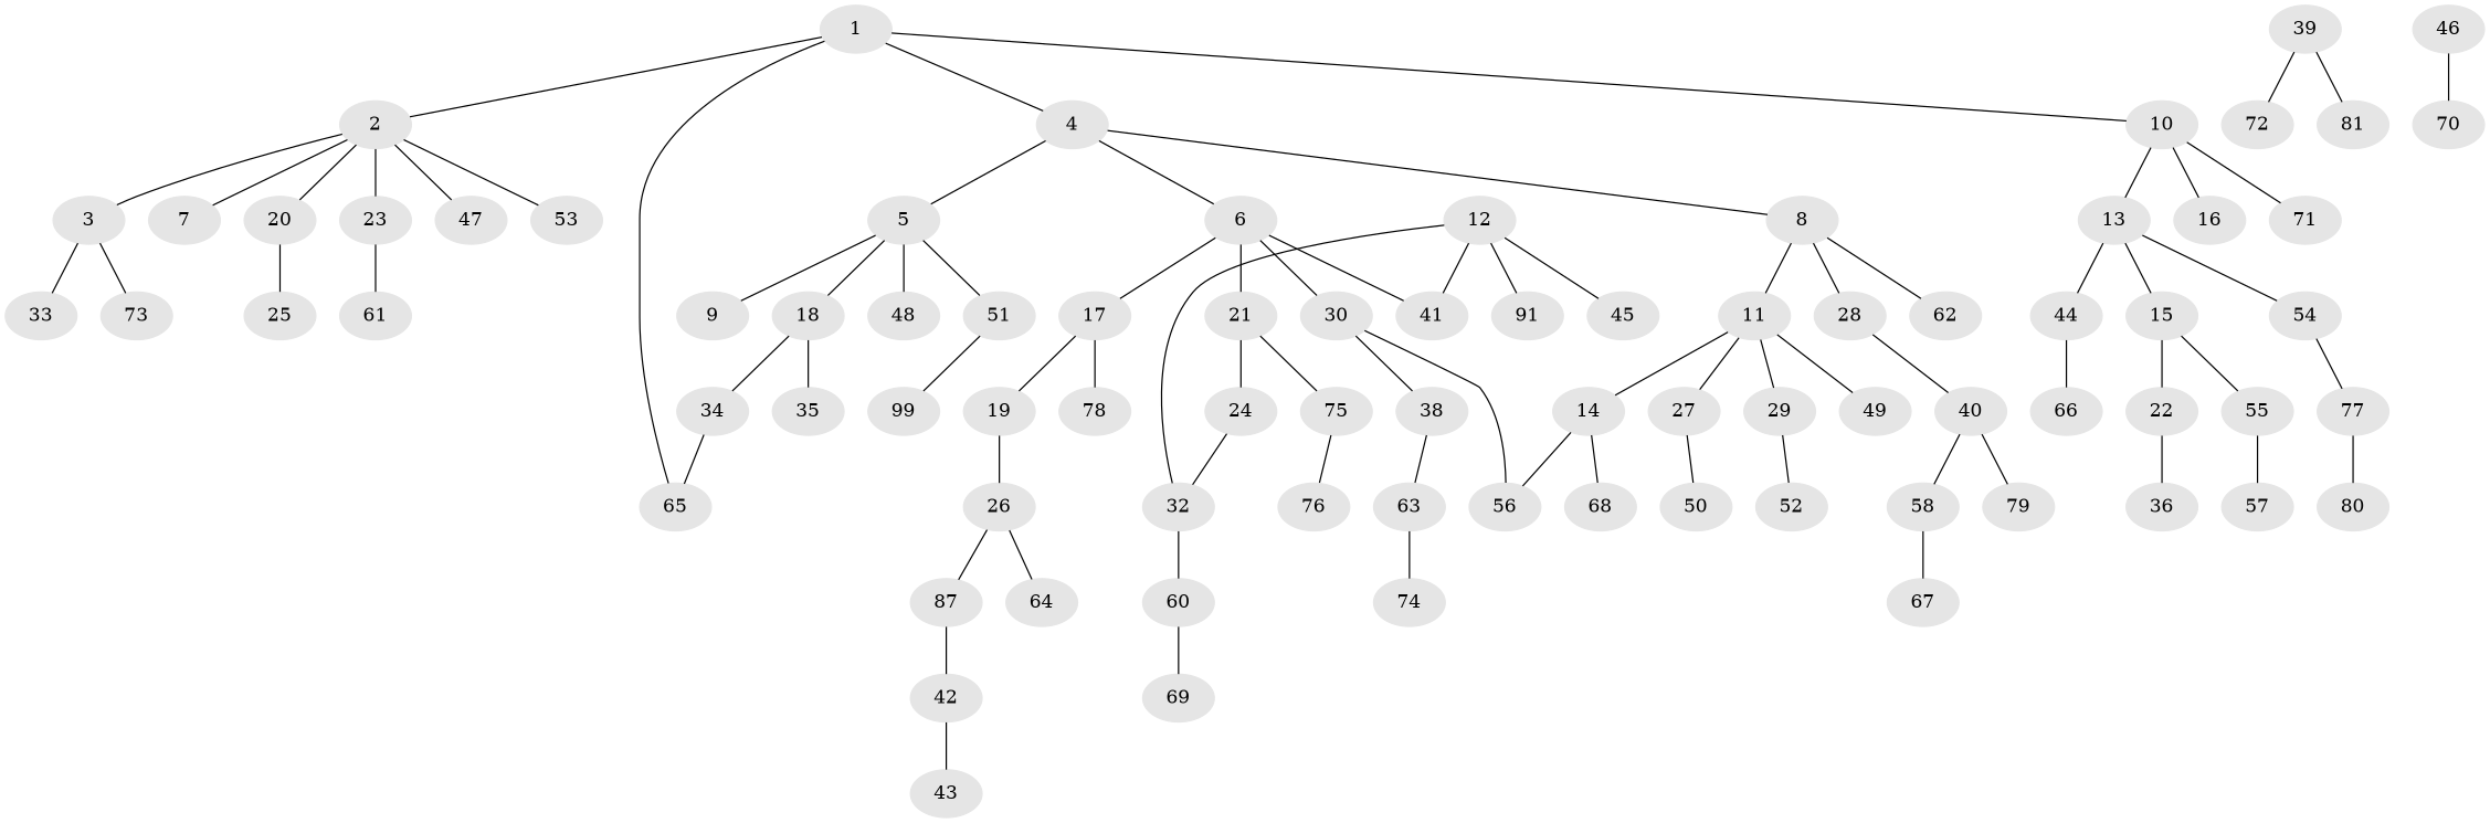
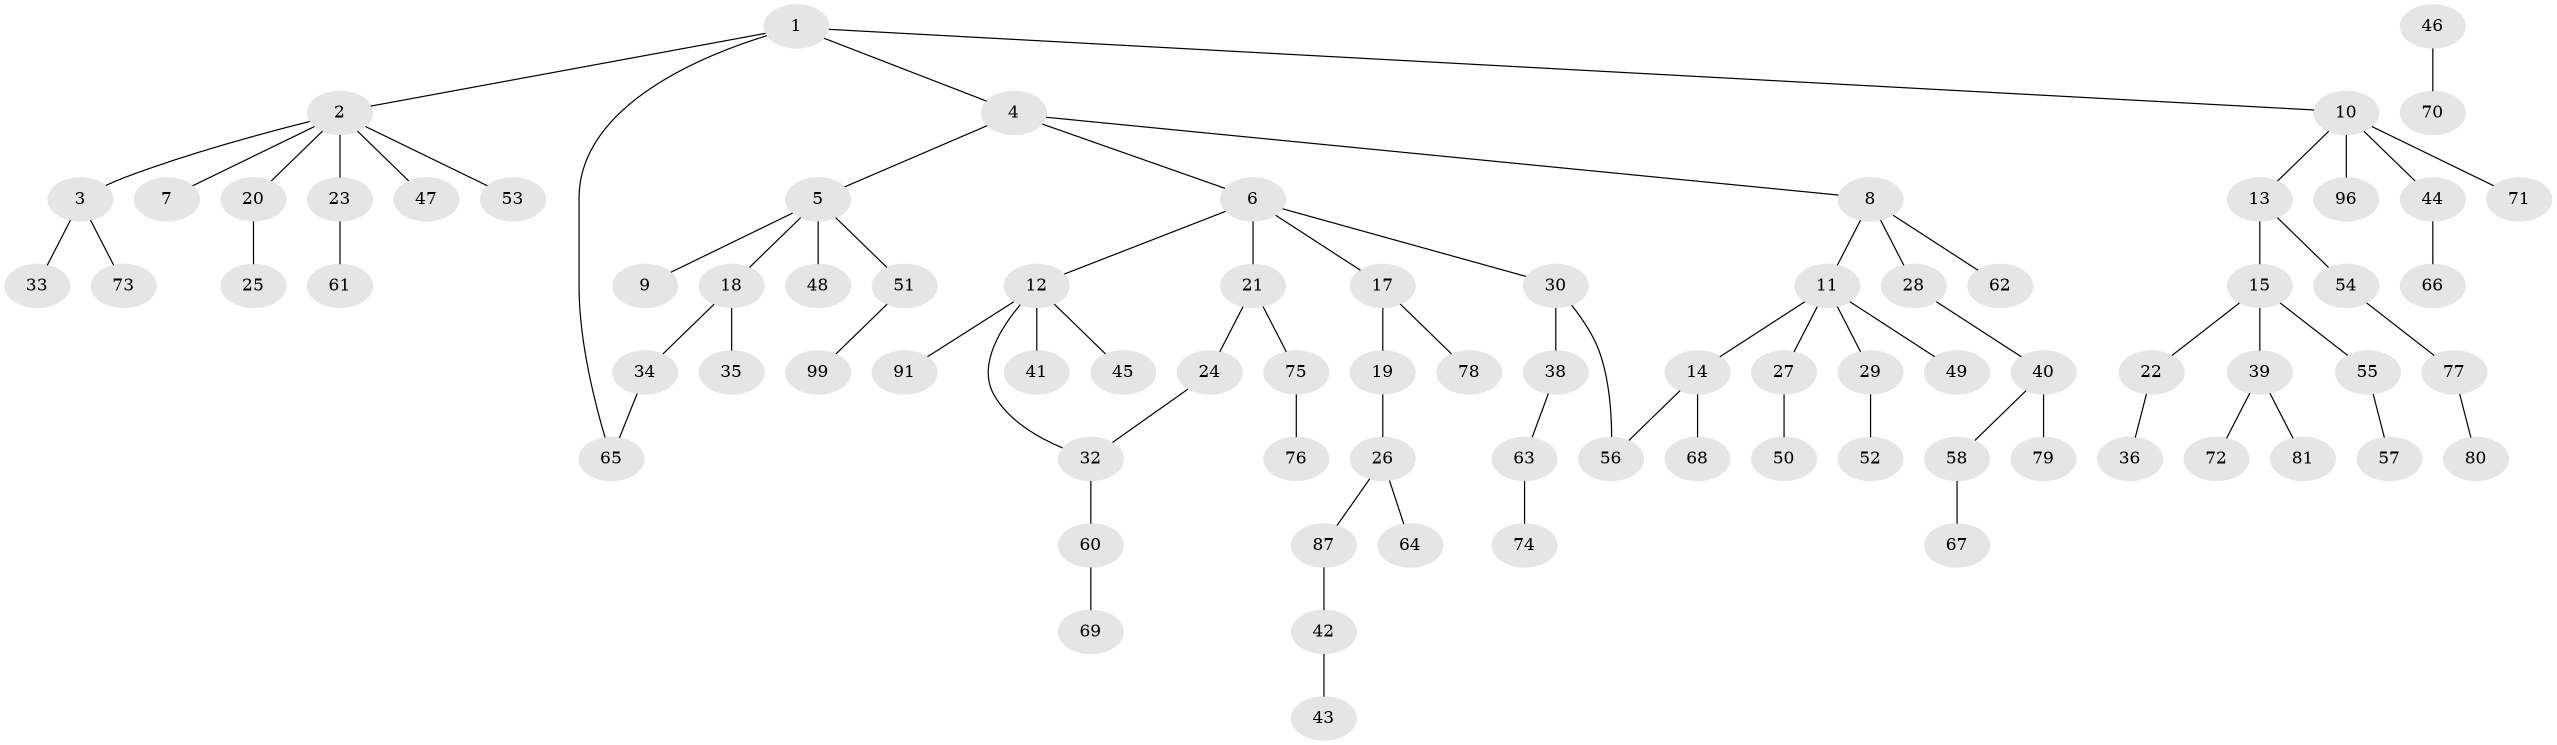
  graph {
    node [color=gray90 style=filled]
    1
    2
    4
    10
    65
    3
    7
    20
    23
    47
    53
    5
    6
    8
    13
-   16
+   16 [label=96]
    44
    71
    33
    73
    25
    61
    9
    18
    48
    51
    12
    17
    21
    30
    11
    28
    62
    34
    35
    n36 [label=99]
    n37 [label=91]
    32
    41
    45
    19
    78
    24
    75
    38
    56
    14
    27
    29
    49
    40
    15
    54
    66
    68
    50
    52
    60
    22
    39
    55
    77
    46
    70
    36
    72
    81
    57
    26
    n70 [label=87]
    64
    76
    42
    58
    79
    63
    69
    43
    74
    67
    80
    1 -- 2
    1 -- 4
    1 -- 10
    1 -- 65
    2 -- 3
    2 -- 7
    2 -- 20
    2 -- 23
    2 -- 47
    2 -- 53
    4 -- 5
    4 -- 6
    4 -- 8
    10 -- 13
    10 -- 16
-   13 -- 44
+   10 -- 44
    10 -- 71
    3 -- 33
    3 -- 73
    20 -- 25
    23 -- 61
    5 -- 9
    5 -- 18
    5 -- 48
    5 -- 51
-   6 -- 41
+   6 -- 12
    6 -- 17
    6 -- 21
    6 -- 30
    8 -- 11
    8 -- 28
    8 -- 62
    13 -- 15
    13 -- 54
    44 -- 66
    18 -- 34
    18 -- 35
    51 -- n36
    12 -- n37
    12 -- 32
    12 -- 41
    12 -- 45
    17 -- 19
    17 -- 78
    21 -- 24
    21 -- 75
    30 -- 38
    30 -- 56
    11 -- 14
    11 -- 27
    11 -- 29
    11 -- 49
    28 -- 40
    34 -- 65
    32 -- 60
    19 -- 26
    24 -- 32
    75 -- 76
    38 -- 63
    14 -- 56
    14 -- 68
    27 -- 50
    29 -- 52
    40 -- 58
    40 -- 79
    15 -- 22
+   15 -- 39
    15 -- 55
    54 -- 77
    60 -- 69
    22 -- 36
    39 -- 72
    39 -- 81
    55 -- 57
    77 -- 80
    46 -- 70
    26 -- n70
    26 -- 64
    n70 -- 42
    42 -- 43
    58 -- 67
    63 -- 74
  }
